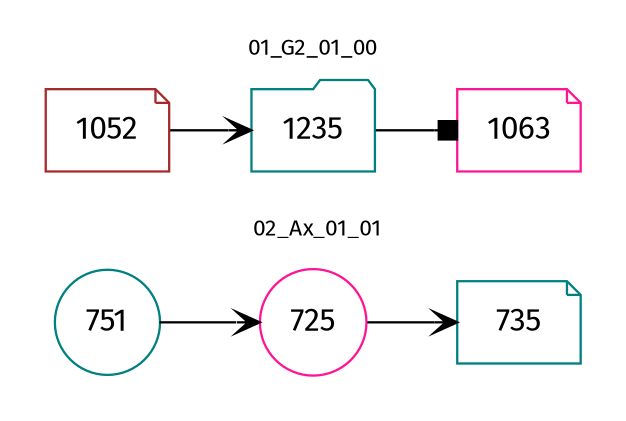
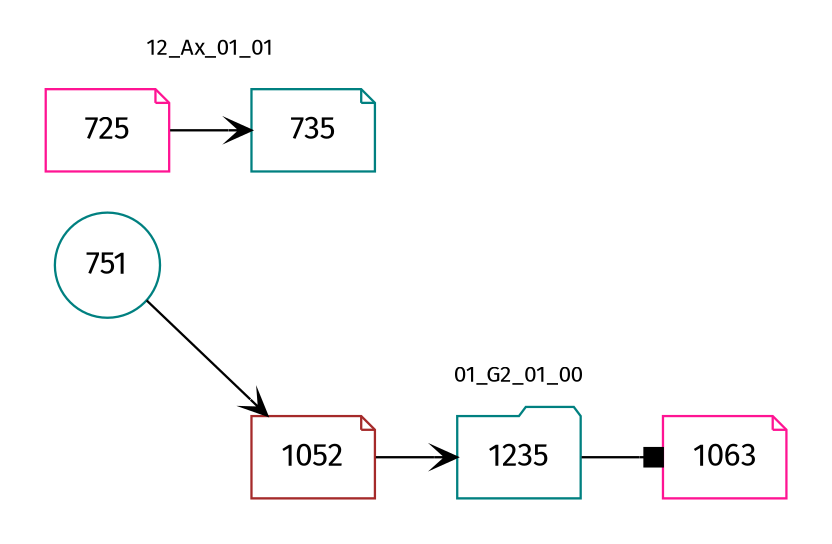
  digraph {
    fontname="Fira Sans"
    rankdir=LR
    node [color=teal fontname="Fira Sans" shape=note]
    edge [arrowhead=vee color=black fontname="Fira Sans"]
    n1 [label=751 shape=circle]
-   n2 [color=deeppink label=725 shape=circle]
+   n2 [color=deeppink label=725]
    n3 [label=735]
    n4 [color=brown label=1052]
    n5 [label=1235 shape=folder]
    n6 [color=deeppink label=1063]
    subgraph cluster_1 {
      color=white
      fontsize=10
-     label="02_Ax_01_01"
+     label="12_Ax_01_01"
      n1
      n2
      n3
    }
    subgraph cluster_2 {
      color=white
      fontsize=10
      label="01_G2_01_00"
      n4
      n5
      n6
    }
-   n1 -> n2
+   n1 -> n4
    n2 -> n3
    n4 -> n5
    n5 -> n6 [arrowhead=box]
  }
